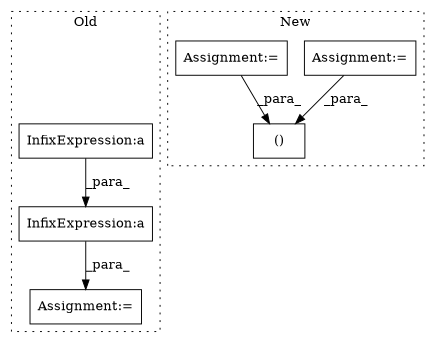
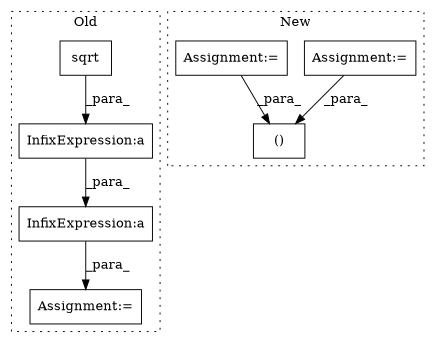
  digraph {
    node [a=7 l=3 shape=box]
+   n1 [a=32 l="5,1" label=sqrt s="7898,7963"]
    n2 [l=1 label="Assignment:=" s=7814]
    n3 [a=27 label="InfixExpression:a" s=7964]
    n4 [a=27 label="InfixExpression:a" s=7888]
    n5 [a=106 l=40 label="()" s=8436]
    n6 [l=19 label="Assignment:=" s=8144]
    n7 [l=8 label="Assignment:=" s=8126]
    subgraph cluster_1 {
      label=Old
      style=dotted
+     n1
      n2
      n3
      n4
    }
    subgraph cluster_2 {
      label=New
      style=dotted
      n5
      n6
      n7
    }
+   n1 -> n3 [label=_para_]
    n3 -> n4 [label=_para_]
    n4 -> n2 [label=_para_]
    n6 -> n5 [label=_para_]
    n7 -> n5 [label=_para_]
  }
